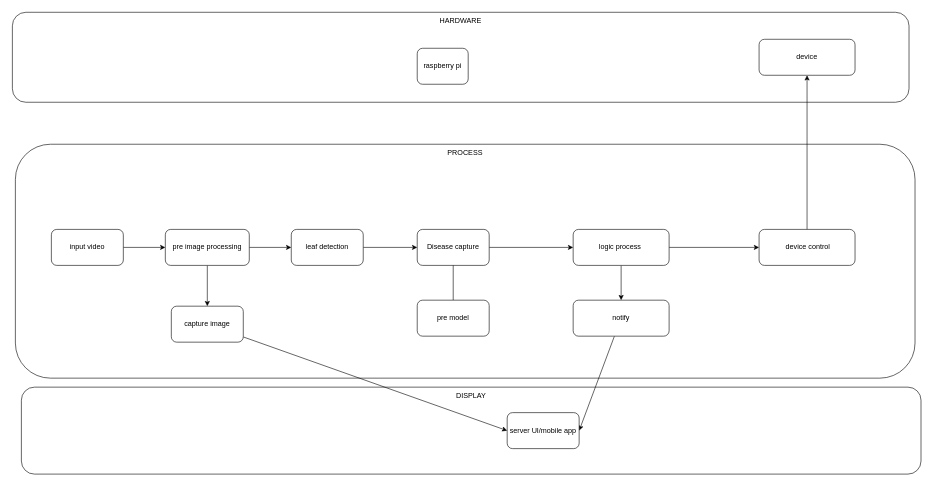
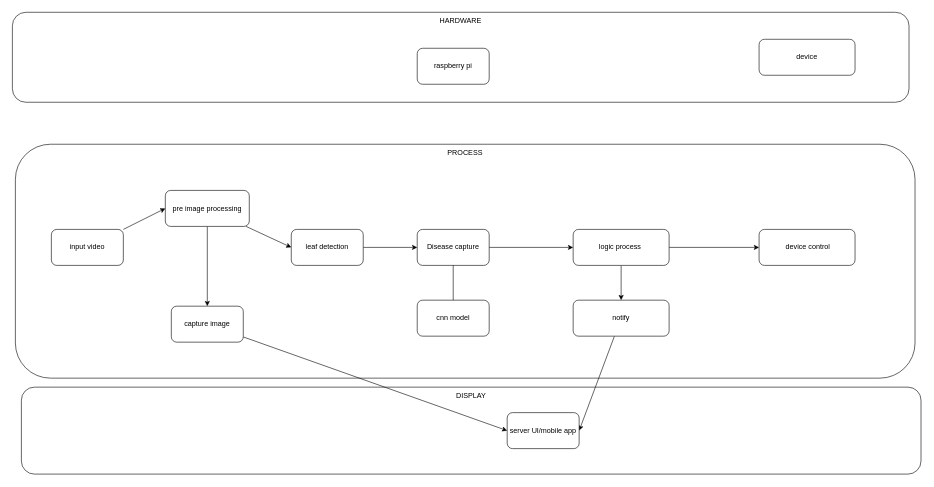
  <mxCell id="0" />
  <mxCell id="1" parent="0" />
  <mxCell id="2" value="PROCESS" style="rounded=1;whiteSpace=wrap;html=1;verticalAlign=top;movable=1;resizable=1;rotatable=1;deletable=1;editable=1;connectable=1;" parent="1" vertex="1"><mxGeometry x="25" y="240" width="1500" height="390" as="geometry" /></mxCell>
  <mxCell id="3" value="DISPLAY" style="rounded=1;whiteSpace=wrap;html=1;verticalAlign=top;" parent="1" vertex="1"><mxGeometry x="35" y="645" width="1500" height="145" as="geometry" /></mxCell>
  <mxCell id="4" value="HARDWARE" style="rounded=1;whiteSpace=wrap;html=1;verticalAlign=top;" parent="1" vertex="1"><mxGeometry x="20" y="20" width="1495" height="150" as="geometry" /></mxCell>
  <mxCell id="5" style="edgeStyle=none;html=1;entryX=0;entryY=0.5;entryDx=0;entryDy=0;endArrow=classic;endFill=1;" parent="1" source="6" target="17" edge="1"><mxGeometry relative="1" as="geometry"><mxPoint x="925" y="412" as="targetPoint" /></mxGeometry></mxCell>
  <mxCell id="6" value="Disease capture" style="rounded=1;whiteSpace=wrap;html=1;" parent="1" vertex="1"><mxGeometry x="695" y="382" width="120" height="60" as="geometry" /></mxCell>
  <mxCell id="7" style="edgeStyle=none;html=1;entryX=0.5;entryY=1;entryDx=0;entryDy=0;endArrow=none;endFill=0;" parent="1" source="8" target="6" edge="1"><mxGeometry relative="1" as="geometry" /></mxCell>
- <mxCell id="8" value="pre model" style="rounded=1;whiteSpace=wrap;html=1;" parent="1" vertex="1"><mxGeometry x="695" y="500" width="120" height="60" as="geometry" /></mxCell>
- <mxCell id="9" style="edgeStyle=none;html=1;entryX=0.5;entryY=1;entryDx=0;entryDy=0;endArrow=classic;endFill=1;" parent="1" source="10" target="14" edge="1"><mxGeometry relative="1" as="geometry" /></mxCell>
+ <mxCell id="8" value="cnn model" style="rounded=1;whiteSpace=wrap;html=1;" parent="1" vertex="1"><mxGeometry x="695" y="500" width="120" height="60" as="geometry" /></mxCell>
  <mxCell id="10" value="&amp;nbsp;device control" style="rounded=1;whiteSpace=wrap;html=1;" parent="1" vertex="1"><mxGeometry x="1265" y="382" width="160" height="60" as="geometry" /></mxCell>
- <mxCell id="11" value="raspberry pi" style="rounded=1;whiteSpace=wrap;html=1;" parent="1" vertex="1"><mxGeometry x="695" y="80" width="85" height="60" as="geometry" /></mxCell>
+ <mxCell id="11" value="raspberry pi" style="rounded=1;whiteSpace=wrap;html=1;" parent="1" vertex="1"><mxGeometry x="695" y="80" width="120" height="60" as="geometry" /></mxCell>
  <mxCell id="12" style="edgeStyle=none;html=1;entryX=0;entryY=0.5;entryDx=0;entryDy=0;" parent="1" source="13" target="20" edge="1"><mxGeometry relative="1" as="geometry" /></mxCell>
  <mxCell id="13" value="input video" style="rounded=1;whiteSpace=wrap;html=1;" parent="1" vertex="1"><mxGeometry x="85" y="382" width="120" height="60" as="geometry" /></mxCell>
  <mxCell id="14" value="device" style="rounded=1;whiteSpace=wrap;html=1;" parent="1" vertex="1"><mxGeometry x="1265" y="65" width="160" height="60" as="geometry" /></mxCell>
  <mxCell id="15" style="edgeStyle=none;html=1;entryX=0;entryY=0.5;entryDx=0;entryDy=0;endArrow=classic;endFill=1;" parent="1" source="17" target="10" edge="1"><mxGeometry relative="1" as="geometry" /></mxCell>
  <mxCell id="16" style="edgeStyle=none;html=1;entryX=0.5;entryY=0;entryDx=0;entryDy=0;endArrow=classic;endFill=1;" parent="1" source="17" target="24" edge="1"><mxGeometry relative="1" as="geometry" /></mxCell>
  <mxCell id="17" value="logic process&amp;nbsp;" style="rounded=1;whiteSpace=wrap;html=1;" parent="1" vertex="1"><mxGeometry x="955" y="382" width="160" height="60" as="geometry" /></mxCell>
  <mxCell id="18" style="edgeStyle=none;html=1;entryX=0;entryY=0.5;entryDx=0;entryDy=0;" parent="1" source="20" target="22" edge="1"><mxGeometry relative="1" as="geometry" /></mxCell>
  <mxCell id="19" style="edgeStyle=none;html=1;endArrow=classic;endFill=1;" parent="1" source="20" edge="1"><mxGeometry relative="1" as="geometry"><mxPoint x="345" y="510" as="targetPoint" /></mxGeometry></mxCell>
- <mxCell id="20" value="pre image processing" style="rounded=1;whiteSpace=wrap;html=1;" parent="1" vertex="1"><mxGeometry x="275" y="382" width="140" height="60" as="geometry" /></mxCell>
+ <mxCell id="20" value="pre image processing" style="rounded=1;whiteSpace=wrap;html=1;" parent="1" vertex="1"><mxGeometry x="275" y="317" width="140" height="60" as="geometry" /></mxCell>
  <mxCell id="21" style="edgeStyle=none;html=1;entryX=0;entryY=0.5;entryDx=0;entryDy=0;endArrow=classic;endFill=1;" parent="1" source="22" target="6" edge="1"><mxGeometry relative="1" as="geometry" /></mxCell>
  <mxCell id="22" value="leaf detection" style="rounded=1;whiteSpace=wrap;html=1;" parent="1" vertex="1"><mxGeometry x="485" y="382" width="120" height="60" as="geometry" /></mxCell>
  <mxCell id="23" style="edgeStyle=none;html=1;entryX=1;entryY=0.5;entryDx=0;entryDy=0;endArrow=classic;endFill=1;" parent="1" source="24" target="27" edge="1"><mxGeometry relative="1" as="geometry" /></mxCell>
  <mxCell id="24" value="notify" style="rounded=1;whiteSpace=wrap;html=1;" parent="1" vertex="1"><mxGeometry x="955" y="500" width="160" height="60" as="geometry" /></mxCell>
  <mxCell id="25" style="edgeStyle=none;html=1;entryX=0;entryY=0.5;entryDx=0;entryDy=0;endArrow=classic;endFill=1;" parent="1" source="26" target="27" edge="1"><mxGeometry relative="1" as="geometry" /></mxCell>
  <mxCell id="26" value="capture image" style="rounded=1;whiteSpace=wrap;html=1;" parent="1" vertex="1"><mxGeometry x="285" y="510" width="120" height="60" as="geometry" /></mxCell>
  <mxCell id="27" value="server UI/mobile app" style="rounded=1;whiteSpace=wrap;html=1;" parent="1" vertex="1"><mxGeometry x="845" y="687.5" width="120" height="60" as="geometry" /></mxCell>
